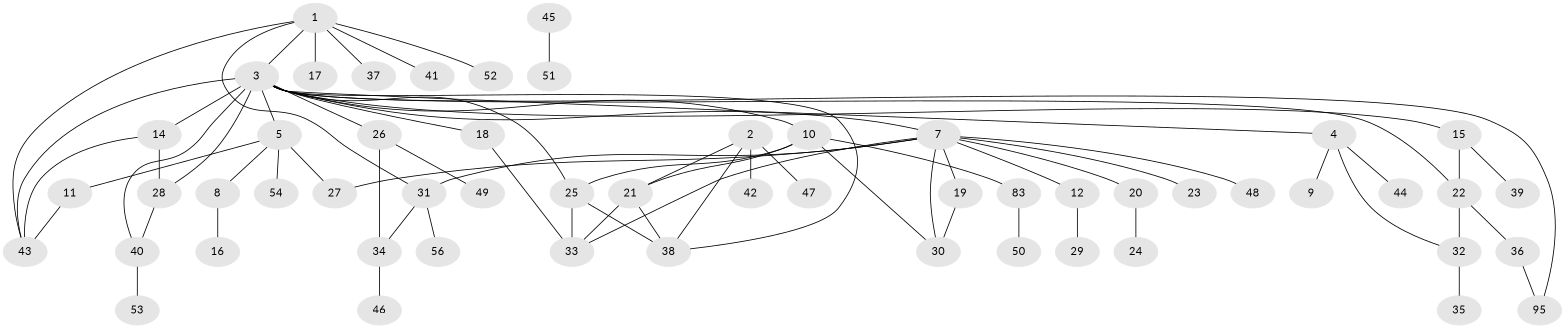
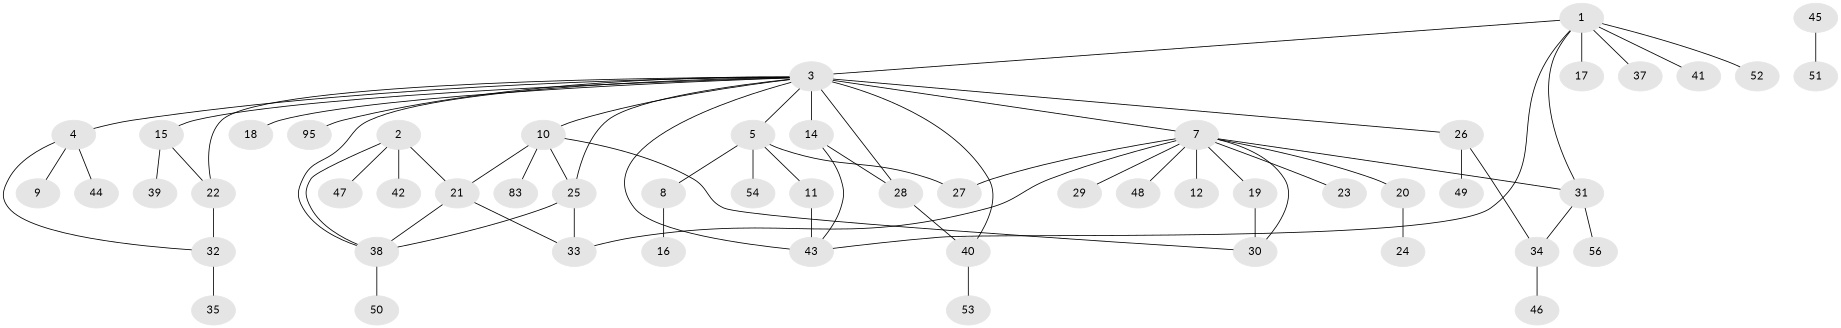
  graph {
    fontname=Lato
    node [color=gray90 fontname=Lato style=filled]
    edge [fontname=Lato weight=1.0]
    1
    3
    17
    31
    37
    41
    43
    52
    2
    21
    38
    42
    47
    4
    5
    7
    10
    14
    15
    18
    22
    25
    26
    28
    40
    n26 [label=95]
    34
    56
    33
    50
    9
    32
    44
    8
    11
    27
    54
    12
    19
    20
    23
    29
    48
    30
    n45 [label=83]
    39
-   36
    49
    53
    35
    16
    24
    45
    51
    46
    1 -- 3
    1 -- 17
    1 -- 31
    1 -- 37
    1 -- 41
    1 -- 43
    1 -- 52
    3 -- 43
    3 -- 38
    3 -- 4
    3 -- 5
    3 -- 7
    3 -- 10
    3 -- 14 [weight=10.0]
    3 -- 15
    3 -- 18
    3 -- 22
    3 -- 25
    3 -- 26
    3 -- 28 [weight=2.0]
    3 -- 40
    3 -- n26
    31 -- 34
    31 -- 56
    2 -- 21
    2 -- 38
    2 -- 42 [weight=3.0]
    2 -- 47
    21 -- 38
    21 -- 33
-   n45 -- 50 [weight=2.0]
+   38 -- 50 [weight=2.0]
    4 -- 9
    4 -- 32
    4 -- 44
    5 -- 8
    5 -- 11
    5 -- 27
    5 -- 54
    7 -- 31
    7 -- 33
    7 -- 27
    7 -- 12
    7 -- 19
    7 -- 20
    7 -- 23
-   12 -- 29
+   7 -- 29
    7 -- 48
    7 -- 30
    10 -- 21
    10 -- 25
    10 -- 30
    10 -- n45
    14 -- 43
    14 -- 28
    15 -- 22
    15 -- 39
-   18 -- 33
    22 -- 32 [weight=2.0]
-   22 -- 36
    25 -- 38
    25 -- 33 [weight=3.0]
    26 -- 34
    26 -- 49
    28 -- 40
    40 -- 53
    34 -- 46 [weight=2.0]
    32 -- 35
    8 -- 16 [weight=2.0]
    11 -- 43 [weight=2.0]
    19 -- 30 [weight=2.0]
    20 -- 24
-   36 -- n26
    45 -- 51
  }
